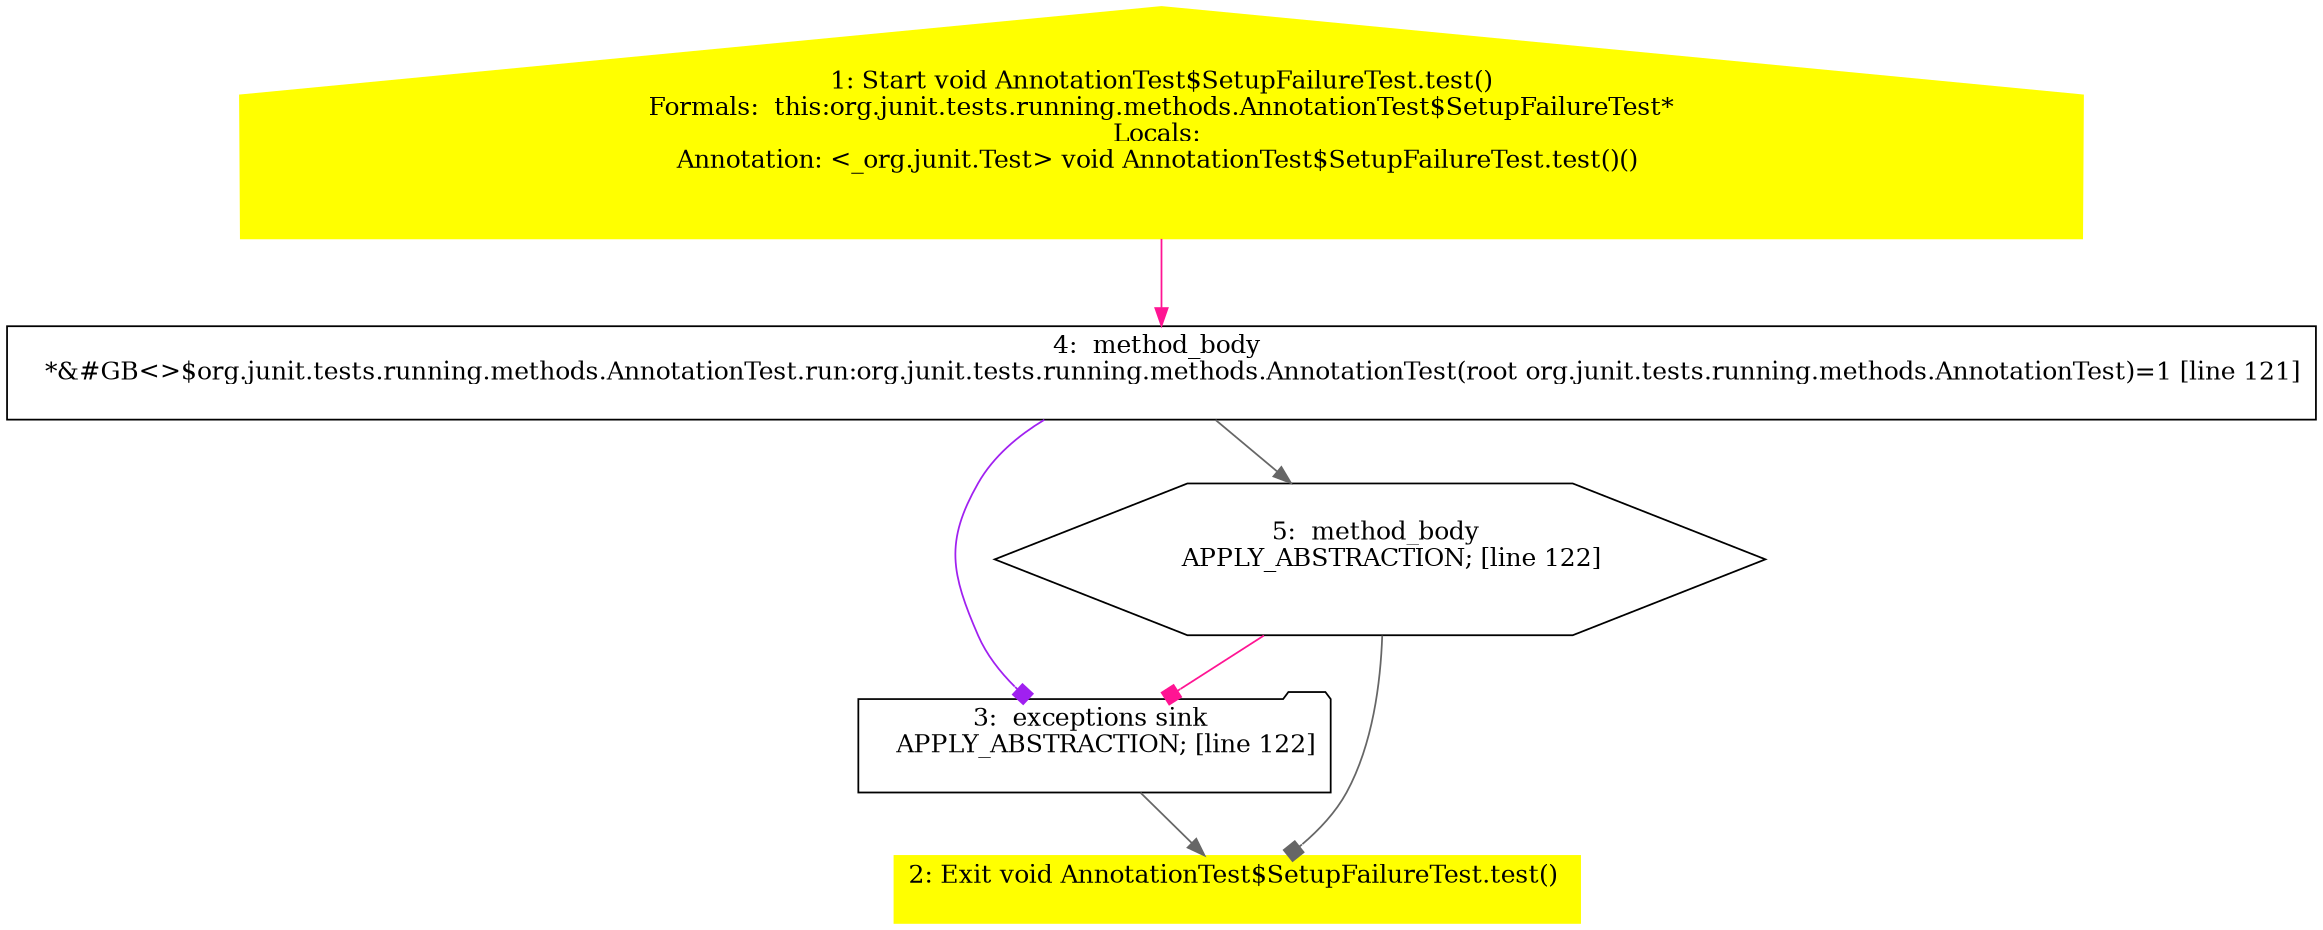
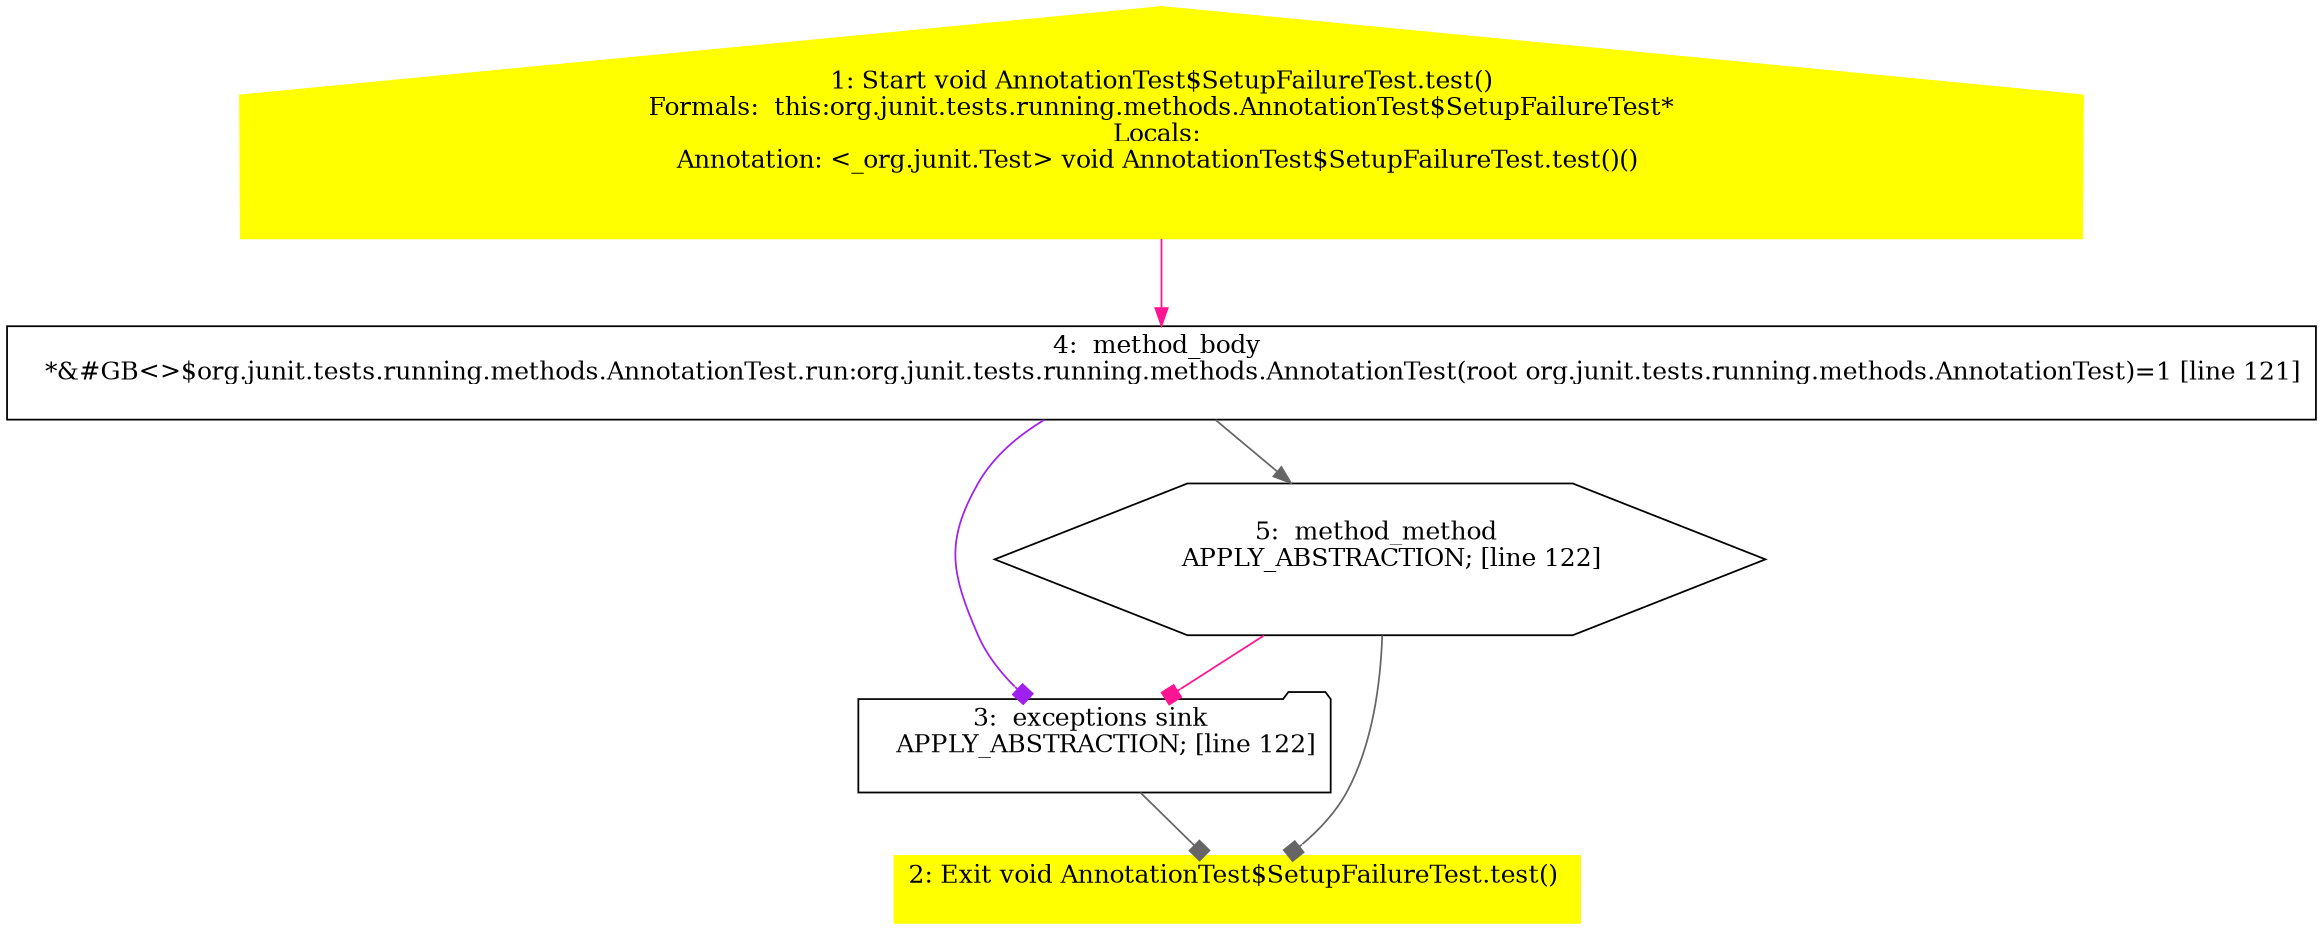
  digraph {
    node [shape=box]
    edge [arrowhead=box color=gray40]
    n1 [color=yellow label="1: Start void AnnotationTest$SetupFailureTest.test()\nFormals:  this:org.junit.tests.running.methods.AnnotationTest$SetupFailureTest*\nLocals: \nAnnotation: <_org.junit.Test> void AnnotationTest$SetupFailureTest.test()() \n  " shape=house style=filled]
    n2 [label="4:  method_body \n   *&#GB<>$org.junit.tests.running.methods.AnnotationTest.run:org.junit.tests.running.methods.AnnotationTest(root org.junit.tests.running.methods.AnnotationTest)=1 [line 121]\n "]
    n3 [label="3:  exceptions sink \n   APPLY_ABSTRACTION; [line 122]\n " shape=folder]
-   n4 [label="5:  method_body \n   APPLY_ABSTRACTION; [line 122]\n " shape=hexagon]
+   n4 [label="5:  method_method \n   APPLY_ABSTRACTION; [line 122]\n " shape=hexagon]
    n5 [color=yellow label="2: Exit void AnnotationTest$SetupFailureTest.test() \n  " style=filled]
    n1 -> n2 [arrowhead=normal color=deeppink]
    n2 -> n3 [color=purple]
    n2 -> n4 [arrowhead=normal]
-   n3 -> n5 [arrowhead=normal]
+   n3 -> n5
    n4 -> n3 [color=deeppink]
    n4 -> n5
  }
